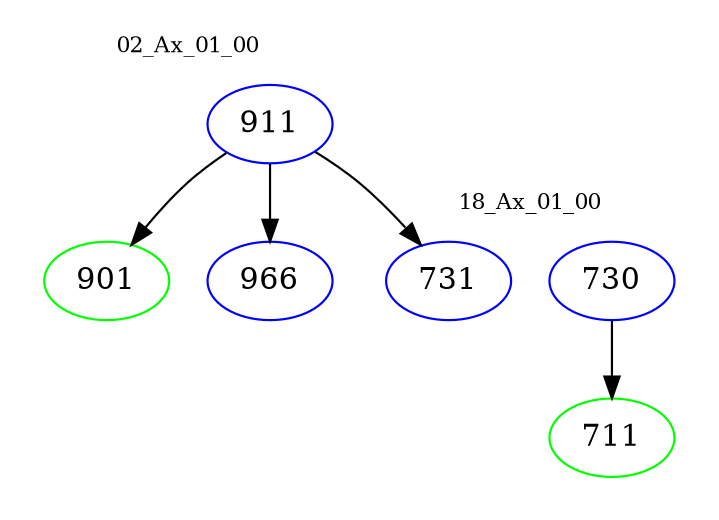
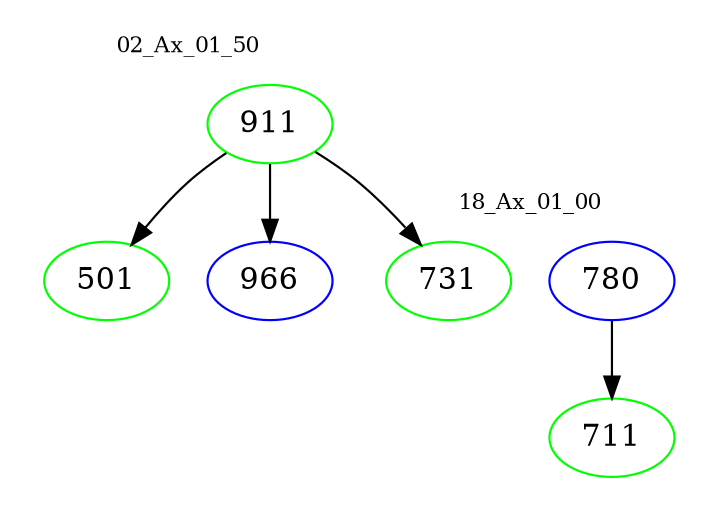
  digraph {
    node [color=blue]
    edge [color=black]
-   n1 [label=911]
-   n2 [color=green label=901]
+   n1 [color=green label=911]
+   n2 [color=green label=501]
    n3 [label=966]
-   n4 [label=730]
+   n4 [label=780]
    n5 [color=green label=711]
-   n6 [label=731]
+   n6 [color=green label=731]
    subgraph cluster_1 {
      color=white
      fontsize=10
-     label="02_Ax_01_00"
+     label="02_Ax_01_50"
      n1
      n2
      n3
    }
    subgraph cluster_2 {
      color=white
      fontsize=10
      label="18_Ax_01_00"
      n4
      n5
      n6
    }
    n1 -> n2
    n1 -> n3
    n1 -> n6
    n4 -> n5
  }
